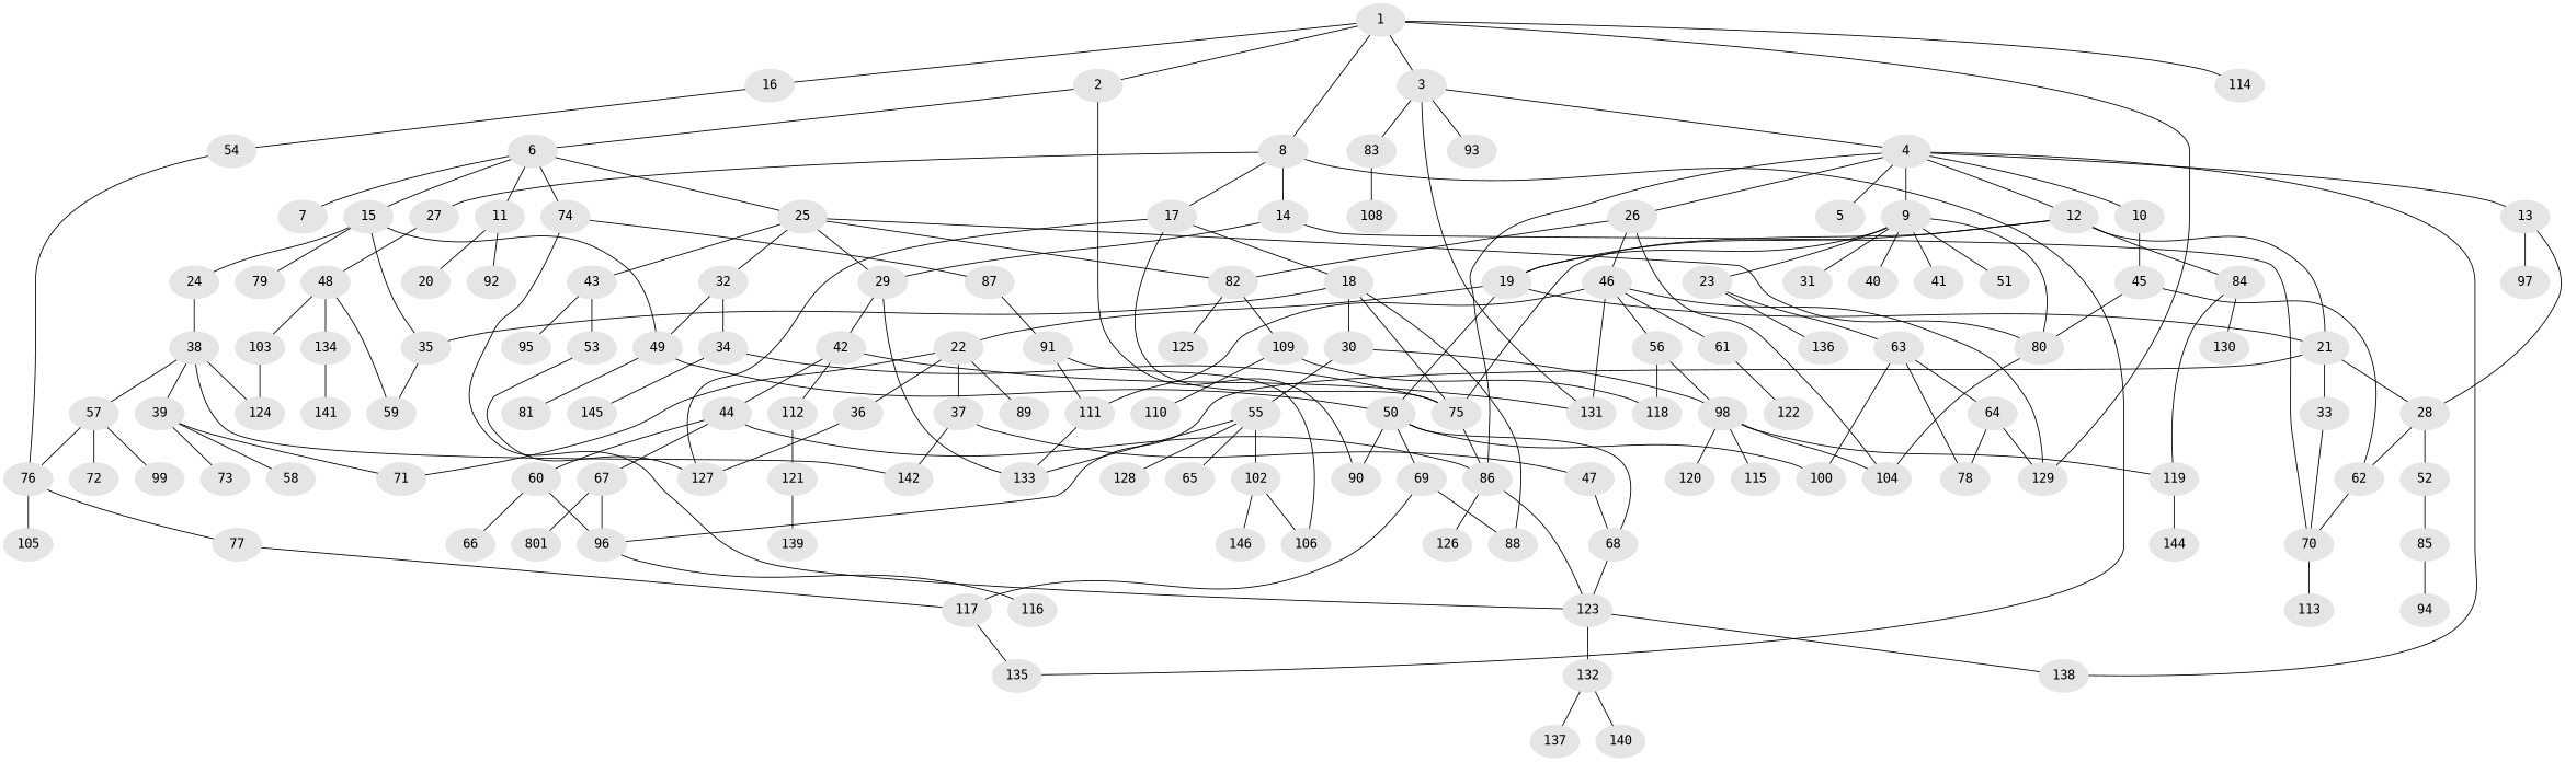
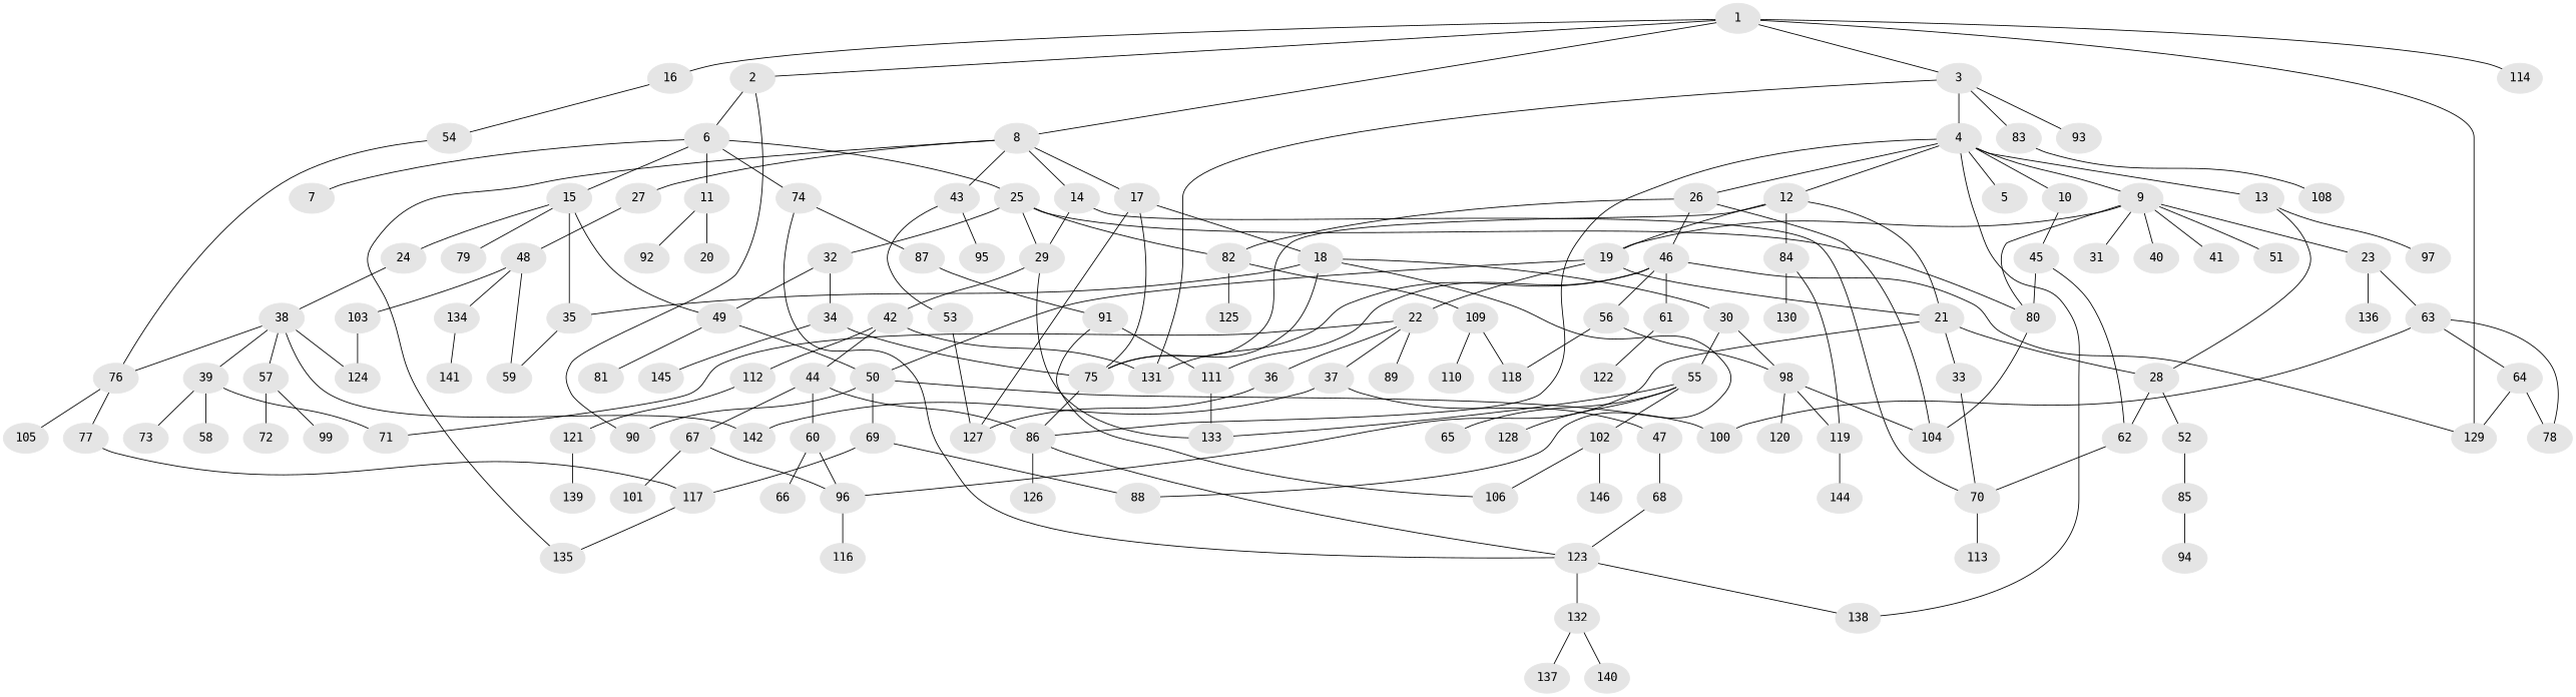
  graph {
    fontname="DejaVu Sans Mono"
    node [color=gray90 fontname="DejaVu Sans Mono" style=filled]
    edge [fontname="DejaVu Sans Mono"]
    1
    2
    3
    8
    16
    114
    129
    6
    90
    4
    83
    93
    131
    14
    17
    27
    43
    135
    54
    7
    11
    15
    25
    74
    5
    9
    10
    12
    13
    26
    86
    138
    108
    19
    23
    31
    40
    41
    51
    80
    45
    21
    75
    84
    28
    97
    82
    46
    104
    123
    126
    20
    92
    24
    35
    49
    79
    29
    32
    87
    70
    18
    127
    48
    53
    95
    22
    50
    63
    136
    62
    33
    96
    119
    130
    52
    42
    133
    113
    38
    59
    81
    76
    30
    88
    55
    98
    36
    37
    71
    89
    68
    69
    100
    116
    47
    142
    64
    78
    39
    57
    124
    34
    109
    125
    56
    61
    111
    103
    134
    85
    44
    112
    65
    102
    128
-   115
    120
    145
    58
    73
    72
    99
    77
    105
    60
    67
    121
    66
-   101 [label=801]
+   101
    118
    122
    141
    117
    94
    106
    146
    132
    91
    110
    144
    139
    137
    140
    1 -- 2
    1 -- 3
    1 -- 8
    1 -- 16
    1 -- 114
    1 -- 129
    2 -- 6
    2 -- 90
    3 -- 4
    3 -- 83
    3 -- 93
    3 -- 131
    8 -- 14
    8 -- 17
    8 -- 27
-   25 -- 43
+   8 -- 43
    8 -- 135
    16 -- 54
    6 -- 7
    6 -- 11
    6 -- 15
    6 -- 25
    6 -- 74
    4 -- 5
    4 -- 9
    4 -- 10
    4 -- 12
    4 -- 13
    4 -- 26
    4 -- 86
    4 -- 138
    83 -- 108
    14 -- 29
    14 -- 70
    17 -- 75
    17 -- 18
    17 -- 127
    27 -- 48
    43 -- 53
    43 -- 95
    54 -- 76
    11 -- 20
    11 -- 92
    15 -- 24
    15 -- 35
    15 -- 49
    15 -- 79
    25 -- 80
    25 -- 82
    25 -- 29
    25 -- 32
    74 -- 123
    74 -- 87
    9 -- 19
    9 -- 23
    9 -- 31
    9 -- 40
    9 -- 41
    9 -- 51
    9 -- 80
    10 -- 45
    12 -- 19
    12 -- 21
    12 -- 75
    12 -- 84
    13 -- 28
    13 -- 97
    26 -- 82
    26 -- 46
    26 -- 104
    86 -- 123
    86 -- 126
    19 -- 21
    19 -- 22
    19 -- 50
    23 -- 63
    23 -- 136
    80 -- 104
    45 -- 80
    45 -- 62
    21 -- 28
    21 -- 33
    21 -- 96
    75 -- 86
    84 -- 119
    84 -- 130
    28 -- 62
    28 -- 52
    82 -- 109
    82 -- 125
    46 -- 129
    46 -- 131
    46 -- 56
    46 -- 61
    46 -- 111
    123 -- 138
    123 -- 132
    24 -- 38
    35 -- 59
    49 -- 50
    49 -- 81
    29 -- 42
    29 -- 133
    32 -- 49
    32 -- 34
    87 -- 91
    70 -- 113
    18 -- 75
    18 -- 35
    18 -- 30
    18 -- 88
    48 -- 59
    48 -- 103
    48 -- 134
    53 -- 127
    22 -- 36
    22 -- 37
    22 -- 71
    22 -- 89
    50 -- 90
-   50 -- 68
    50 -- 69
    50 -- 100
    63 -- 100
    63 -- 64
    63 -- 78
    62 -- 70
    33 -- 70
    96 -- 116
    119 -- 144
    52 -- 85
    42 -- 131
    42 -- 44
    42 -- 112
-   57 -- 76
+   38 -- 76
    38 -- 142
    38 -- 39
    38 -- 57
    38 -- 124
    76 -- 77
    76 -- 105
    30 -- 55
    30 -- 98
    55 -- 133
    55 -- 65
    55 -- 102
    55 -- 128
    98 -- 104
    98 -- 119
-   98 -- 115
    98 -- 120
    36 -- 127
    37 -- 47
    37 -- 142
    68 -- 123
    69 -- 88
    69 -- 117
    47 -- 68
    64 -- 129
    64 -- 78
    39 -- 71
    39 -- 58
    39 -- 73
    57 -- 72
    57 -- 99
    34 -- 75
    34 -- 145
    109 -- 118
    109 -- 110
    56 -- 98
    56 -- 118
    61 -- 122
    111 -- 133
    103 -- 124
    134 -- 141
    85 -- 94
    44 -- 86
    44 -- 60
    44 -- 67
    112 -- 121
    102 -- 106
    102 -- 146
    77 -- 117
    60 -- 96
    60 -- 66
    67 -- 96
    67 -- 101
    121 -- 139
    117 -- 135
    132 -- 137
    132 -- 140
    91 -- 111
    91 -- 106
  }
